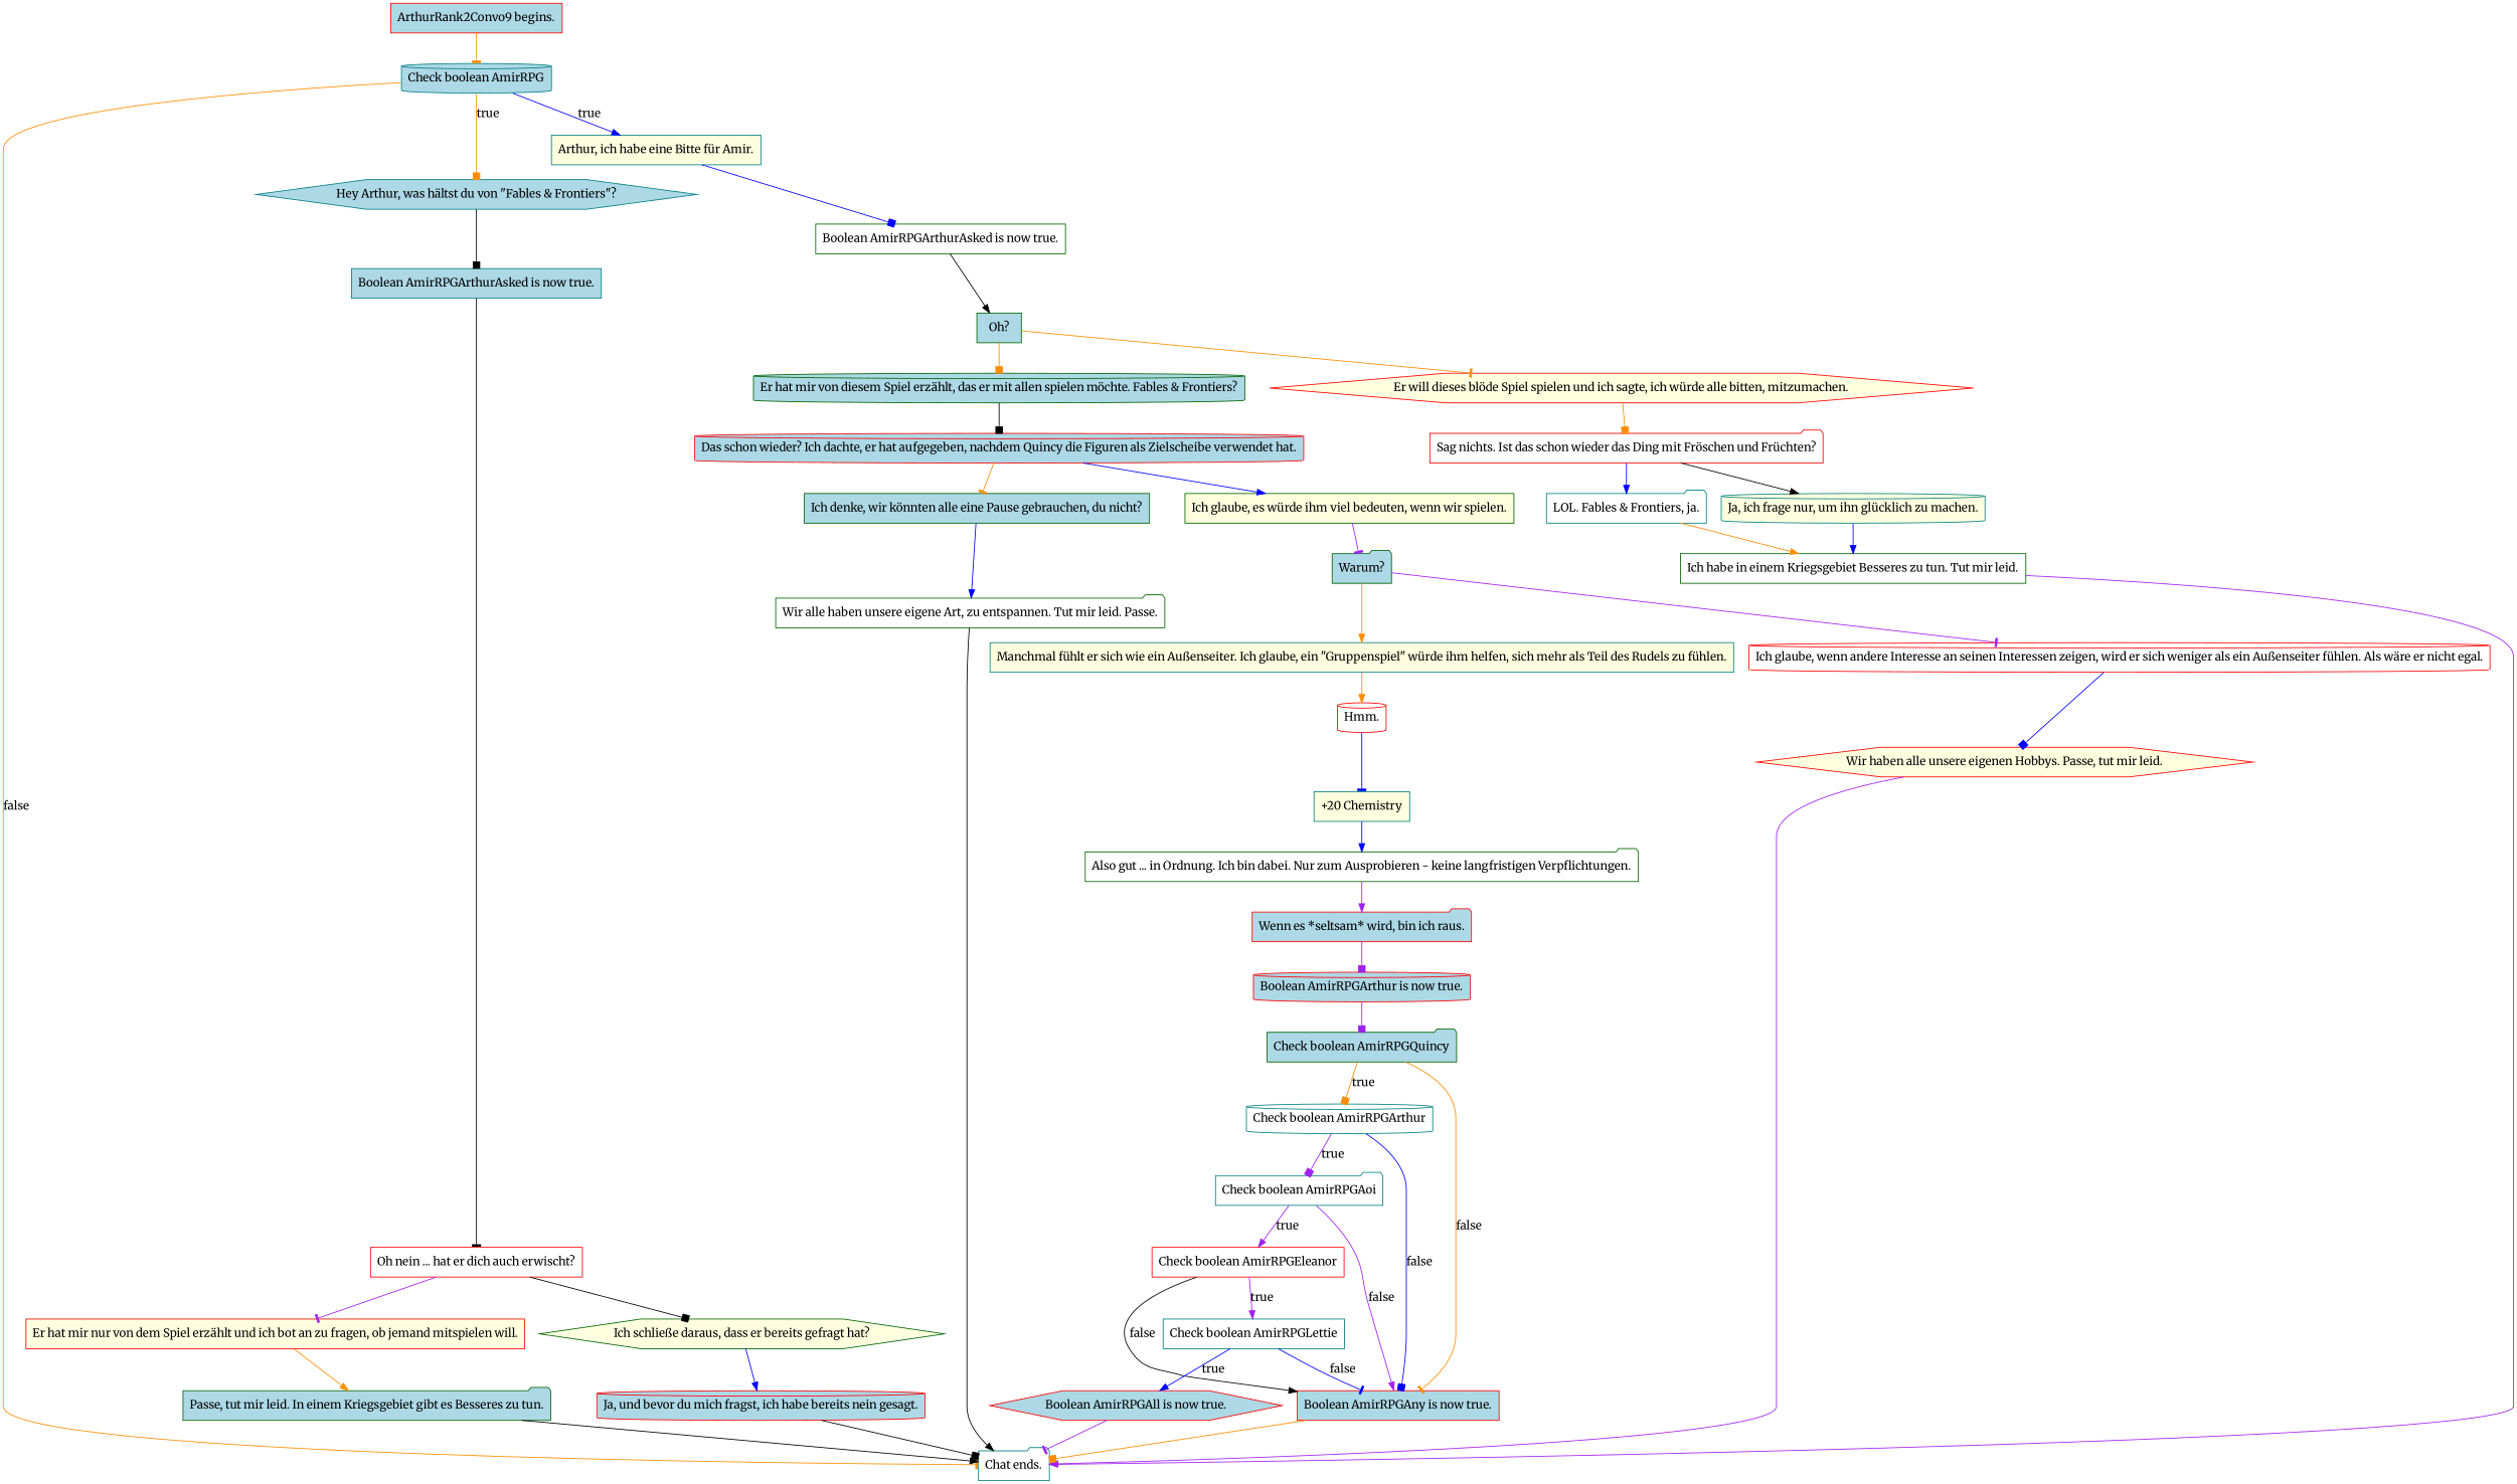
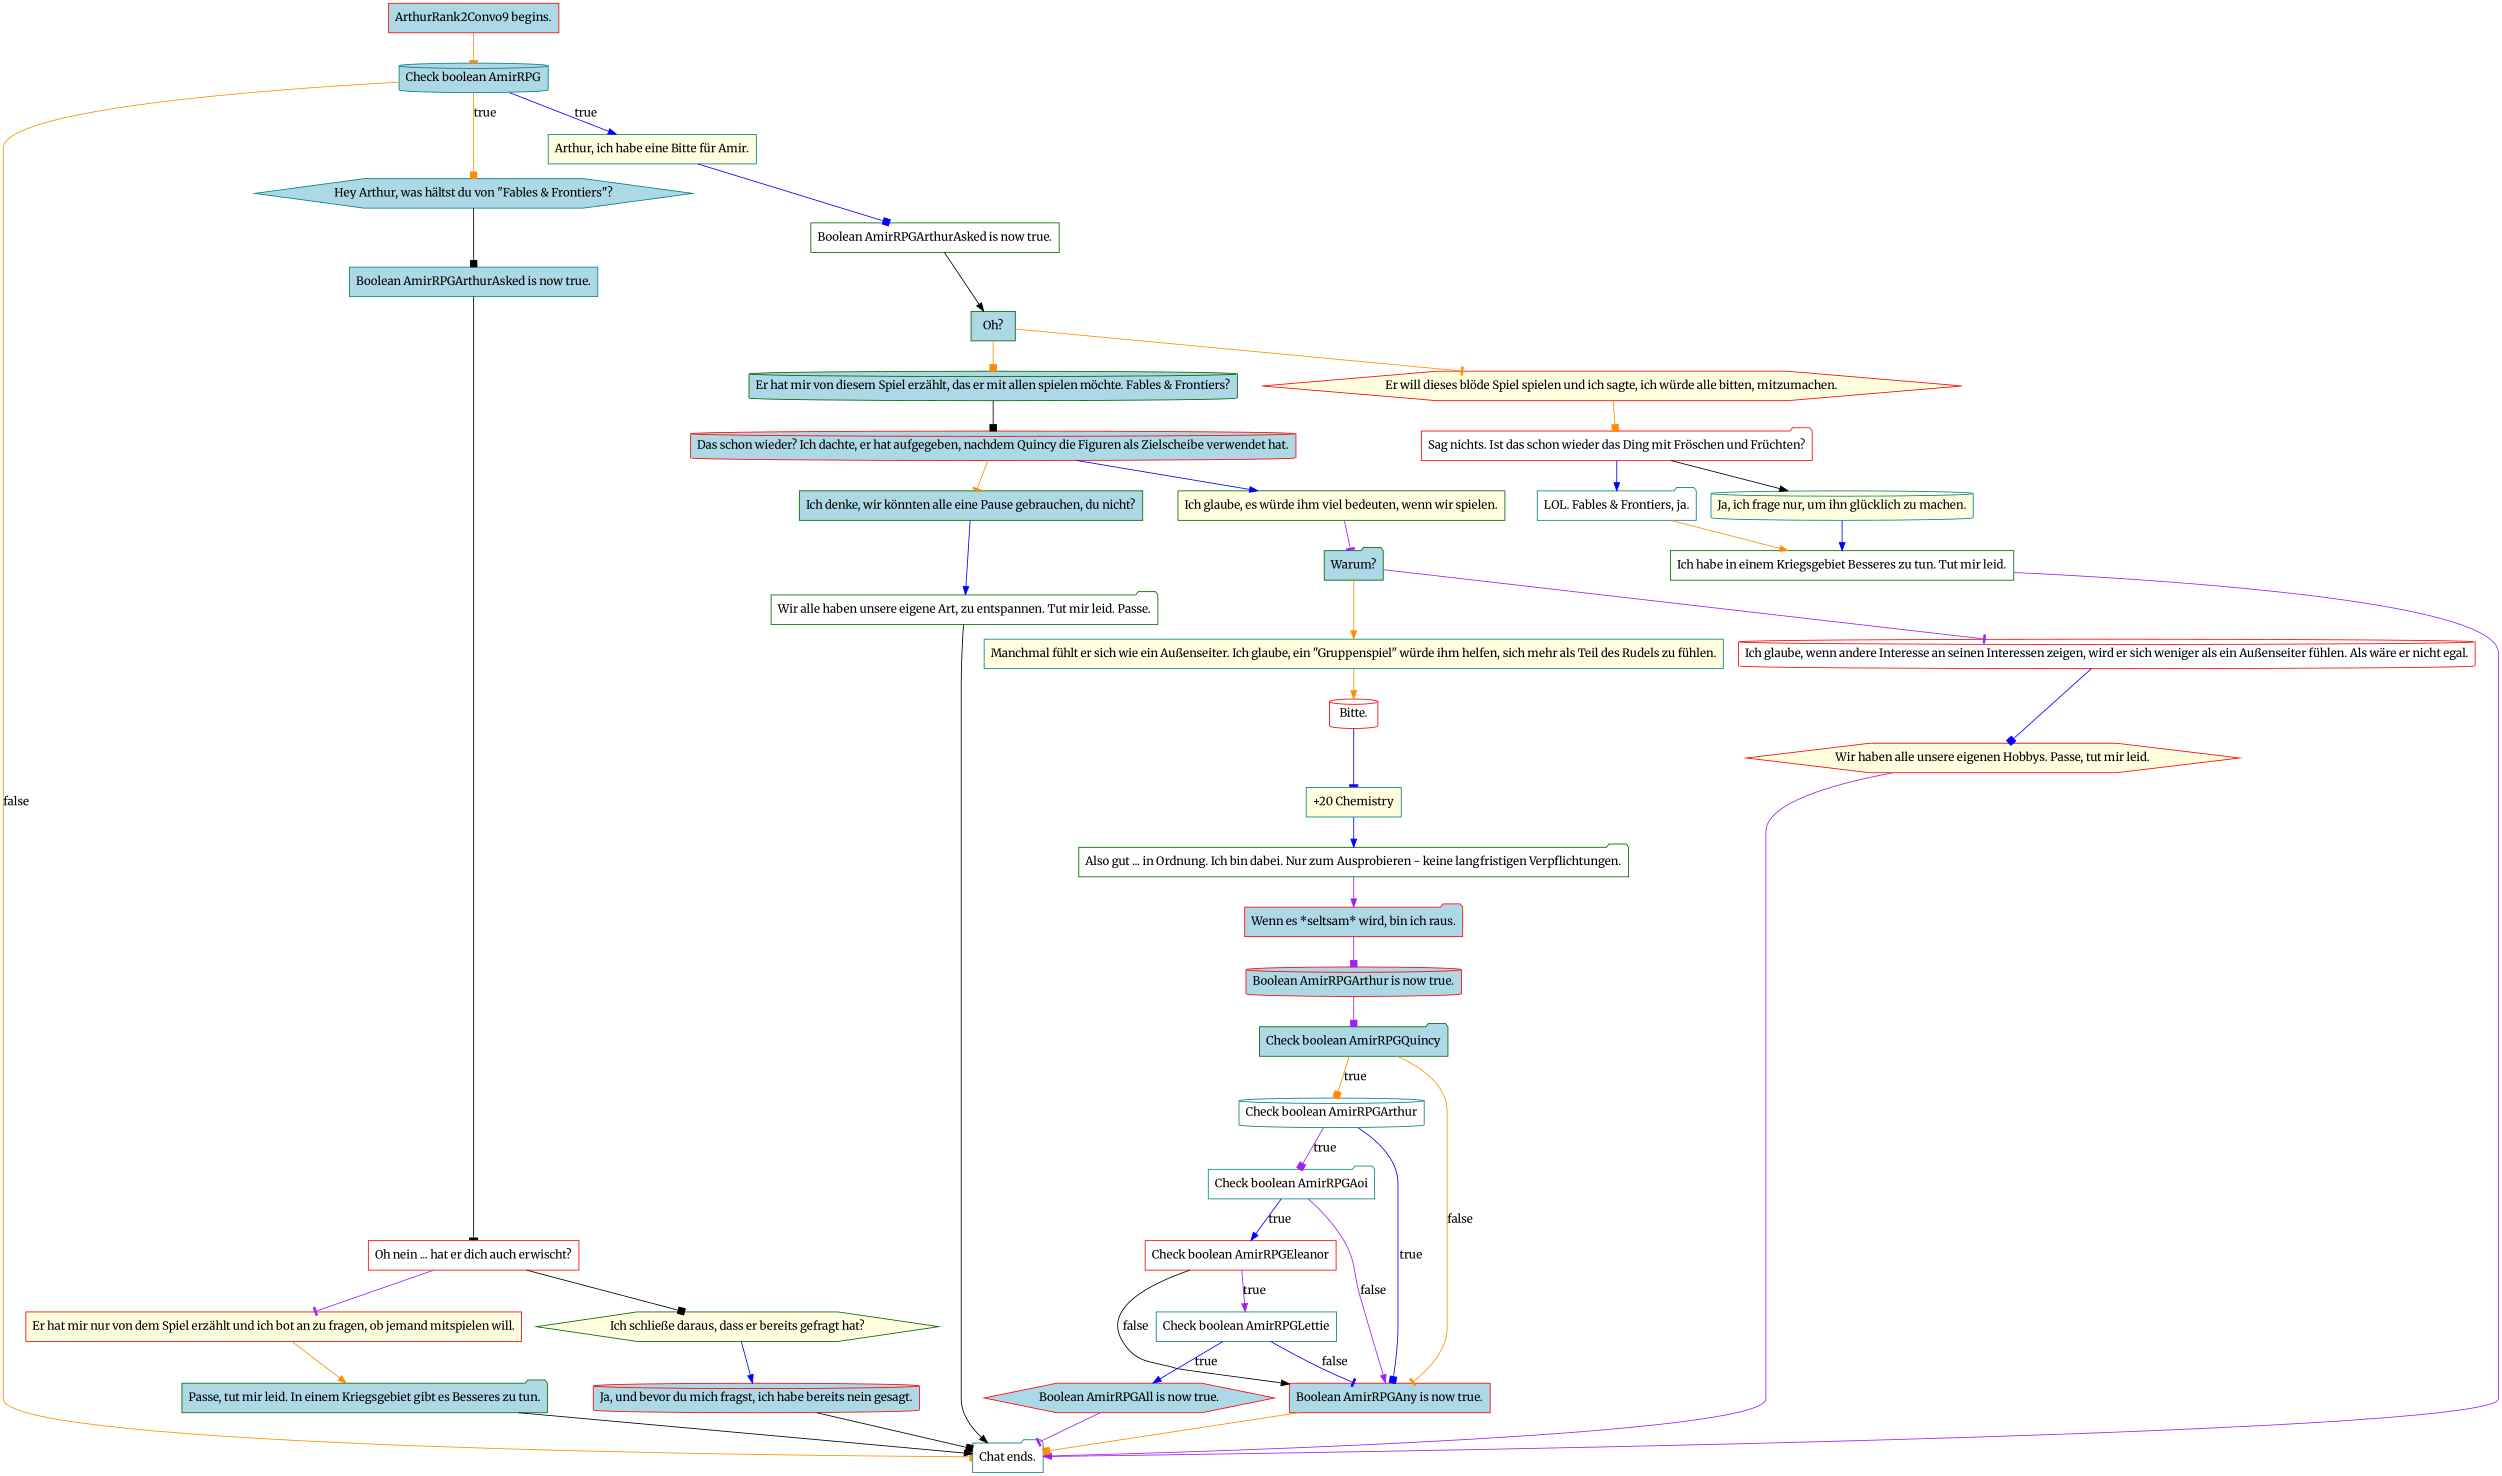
  digraph {
    fontname=Merriweather
    node [color=red fillcolor=lightblue fontname=Merriweather shape=box style=filled]
    edge [arrowhead=normal color=darkorange fontname=Merriweather]
    n1 [label="ArthurRank2Convo9 begins."]
    n2 [color=teal label="Check boolean AmirRPG" shape=cylinder]
    n3 [color=teal label="Hey Arthur, was hältst du von \"Fables & Frontiers\"?" shape=hexagon]
    n4 [color=teal fillcolor=lightyellow label="Arthur, ich habe eine Bitte für Amir."]
    "Chat ends." [color=teal fillcolor=white shape=folder]
    n6 [color=teal label="Boolean AmirRPGArthurAsked is now true."]
    n7 [color=darkgreen fillcolor=white label="Boolean AmirRPGArthurAsked is now true."]
    n8 [fillcolor=white label="Oh nein ... hat er dich auch erwischt?"]
    n9 [color=darkgreen label="Oh?"]
    n10 [color=darkgreen fillcolor=lightyellow label="Ich schließe daraus, dass er bereits gefragt hat?" shape=hexagon]
    n11 [fillcolor=lightyellow label="Er hat mir nur von dem Spiel erzählt und ich bot an zu fragen, ob jemand mitspielen will."]
    n12 [color=darkgreen label="Er hat mir von diesem Spiel erzählt, das er mit allen spielen möchte. Fables & Frontiers?" shape=cylinder]
    n13 [fillcolor=lightyellow label="Er will dieses blöde Spiel spielen und ich sagte, ich würde alle bitten, mitzumachen." shape=hexagon]
    n14 [label="Ja, und bevor du mich fragst, ich habe bereits nein gesagt." shape=cylinder]
    n15 [color=darkgreen label="Passe, tut mir leid. In einem Kriegsgebiet gibt es Besseres zu tun." shape=folder]
    n16 [label="Das schon wieder? Ich dachte, er hat aufgegeben, nachdem Quincy die Figuren als Zielscheibe verwendet hat." shape=cylinder]
    n17 [fillcolor=white label="Sag nichts. Ist das schon wieder das Ding mit Fröschen und Früchten?" shape=folder]
    n18 [color=darkgreen label="Ich denke, wir könnten alle eine Pause gebrauchen, du nicht?"]
    n19 [color=darkgreen fillcolor=lightyellow label="Ich glaube, es würde ihm viel bedeuten, wenn wir spielen."]
    n20 [color=teal fillcolor=white label="LOL. Fables & Frontiers, ja." shape=folder]
    n21 [color=teal fillcolor=lightyellow label="Ja, ich frage nur, um ihn glücklich zu machen." shape=cylinder]
    n22 [color=darkgreen fillcolor=white label="Wir alle haben unsere eigene Art, zu entspannen. Tut mir leid. Passe." shape=folder]
    n23 [color=darkgreen label="Warum?" shape=folder]
    n24 [color=darkgreen fillcolor=white label="Ich habe in einem Kriegsgebiet Besseres zu tun. Tut mir leid."]
    n25 [color=teal fillcolor=lightyellow label="Manchmal fühlt er sich wie ein Außenseiter. Ich glaube, ein \"Gruppenspiel\" würde ihm helfen, sich mehr als Teil des Rudels zu fühlen."]
    n26 [fillcolor=white label="Ich glaube, wenn andere Interesse an seinen Interessen zeigen, wird er sich weniger als ein Außenseiter fühlen. Als wäre er nicht egal." shape=cylinder]
-   n27 [fillcolor=white label="Hmm." shape=cylinder]
+   n27 [fillcolor=white label="Bitte." shape=cylinder]
    n28 [fillcolor=lightyellow label="Wir haben alle unsere eigenen Hobbys. Passe, tut mir leid." shape=hexagon]
    n29 [color=teal fillcolor=lightyellow label="+20 Chemistry"]
    n30 [color=darkgreen fillcolor=white label="Also gut ... in Ordnung. Ich bin dabei. Nur zum Ausprobieren - keine langfristigen Verpflichtungen." shape=folder]
    n31 [label="Wenn es *seltsam* wird, bin ich raus." shape=folder]
    n32 [label="Boolean AmirRPGArthur is now true." shape=cylinder]
    n33 [color=darkgreen label="Check boolean AmirRPGQuincy" shape=folder]
    n34 [color=teal fillcolor=white label="Check boolean AmirRPGArthur" shape=cylinder]
    n35 [label="Boolean AmirRPGAny is now true."]
    n36 [color=teal fillcolor=white label="Check boolean AmirRPGAoi" shape=folder]
    n37 [fillcolor=white label="Check boolean AmirRPGEleanor"]
    n38 [color=teal fillcolor=white label="Check boolean AmirRPGLettie"]
    n39 [label="Boolean AmirRPGAll is now true." shape=hexagon]
    n1 -> n2 [arrowhead=tee]
    n2 -> n3 [arrowhead=box label=true]
    n2 -> n4 [color=blue label=true]
    n2 -> "Chat ends." [arrowhead=tee label=false]
    n3 -> n6 [arrowhead=box color=black]
    n4 -> n7 [arrowhead=box color=blue]
    n6 -> n8 [arrowhead=tee color=black]
    n7 -> n9 [color=black]
    n8 -> n10 [arrowhead=box color=black]
    n8 -> n11 [arrowhead=tee color=purple]
    n9 -> n12 [arrowhead=box]
    n9 -> n13 [arrowhead=tee]
    n10 -> n14 [color=blue]
    n11 -> n15
    n12 -> n16 [arrowhead=box color=black]
    n13 -> n17 [arrowhead=box]
    n14 -> "Chat ends." [arrowhead=box color=black]
    n15 -> "Chat ends." [color=black]
    n16 -> n18 [arrowhead=tee]
    n16 -> n19 [color=blue]
    n17 -> n20 [color=blue]
    n17 -> n21 [color=black]
    n18 -> n22 [color=blue]
    n19 -> n23 [arrowhead=tee color=purple]
    n20 -> n24
    n21 -> n24 [color=blue]
    n22 -> "Chat ends." [color=black]
    n23 -> n25
    n23 -> n26 [arrowhead=tee color=purple]
    n24 -> "Chat ends." [color=purple]
    n25 -> n27
    n26 -> n28 [arrowhead=box color=blue]
    n27 -> n29 [arrowhead=tee color=blue]
    n28 -> "Chat ends." [color=purple]
    n29 -> n30 [color=blue]
    n30 -> n31 [color=purple]
    n31 -> n32 [arrowhead=box color=purple]
    n32 -> n33 [arrowhead=box color=purple]
    n33 -> n34 [arrowhead=box label=true]
    n33 -> n35 [arrowhead=tee label=false]
-   n34 -> n35 [arrowhead=box color=blue label=false]
+   n34 -> n35 [arrowhead=box color=blue label=true]
    n34 -> n36 [arrowhead=box color=purple label=true]
    n35 -> "Chat ends." [arrowhead=box]
    n36 -> n35 [color=purple label=false]
-   n36 -> n37 [color=purple label=true]
+   n36 -> n37 [color=blue label=true]
    n37 -> n35 [color=black label=false]
    n37 -> n38 [color=purple label=true]
    n38 -> n35 [arrowhead=tee color=blue label=false]
    n38 -> n39 [color=blue label=true]
    n39 -> "Chat ends." [arrowhead=tee color=purple]
  }
